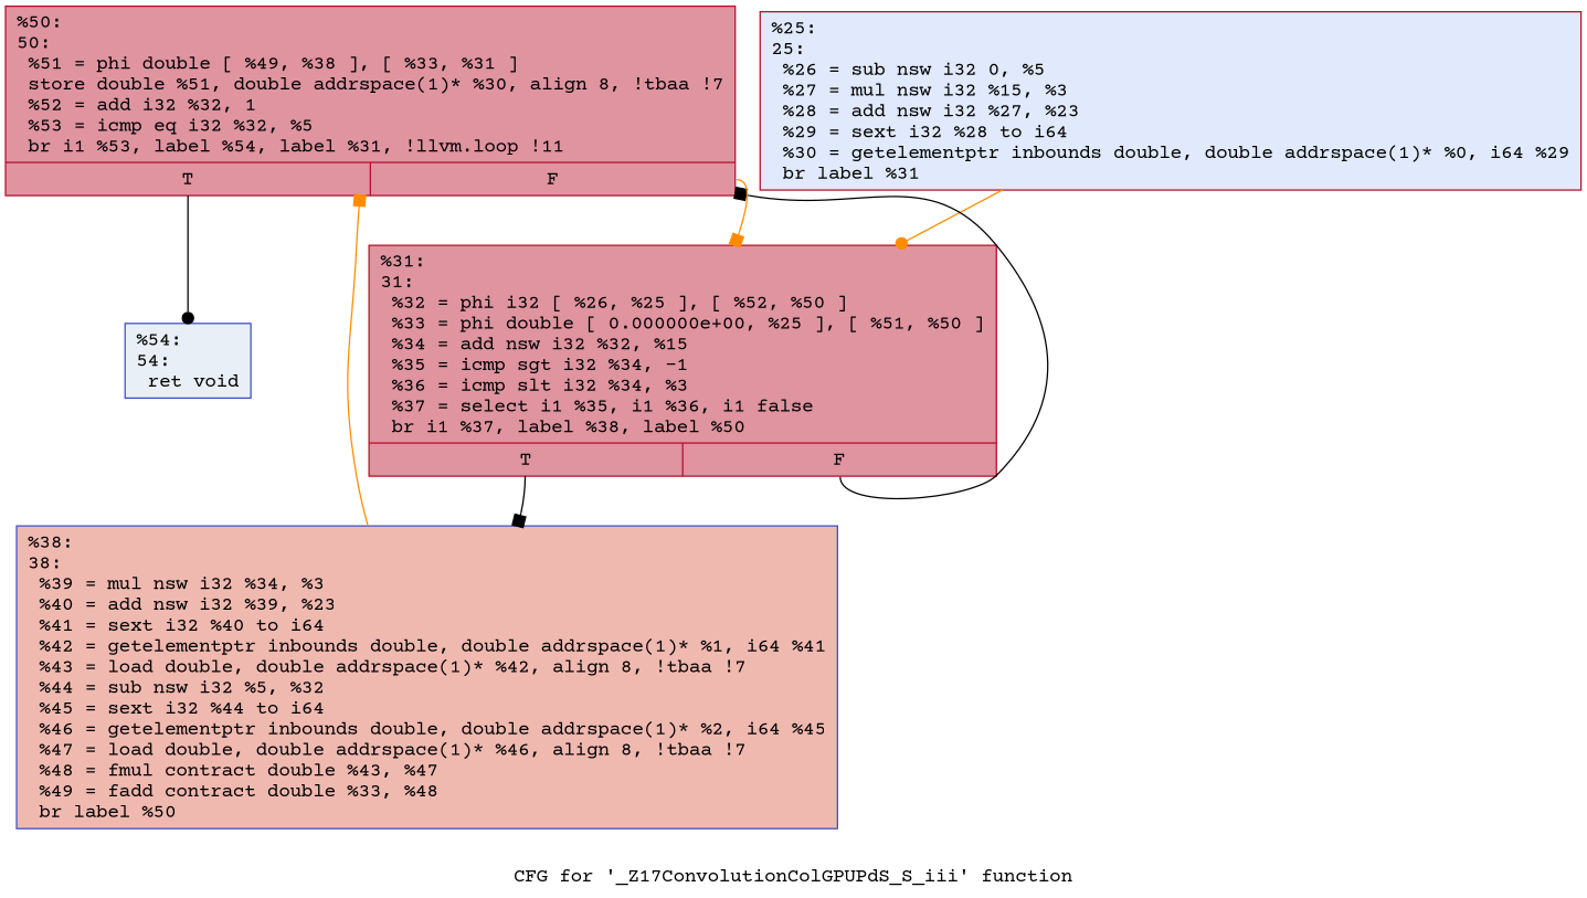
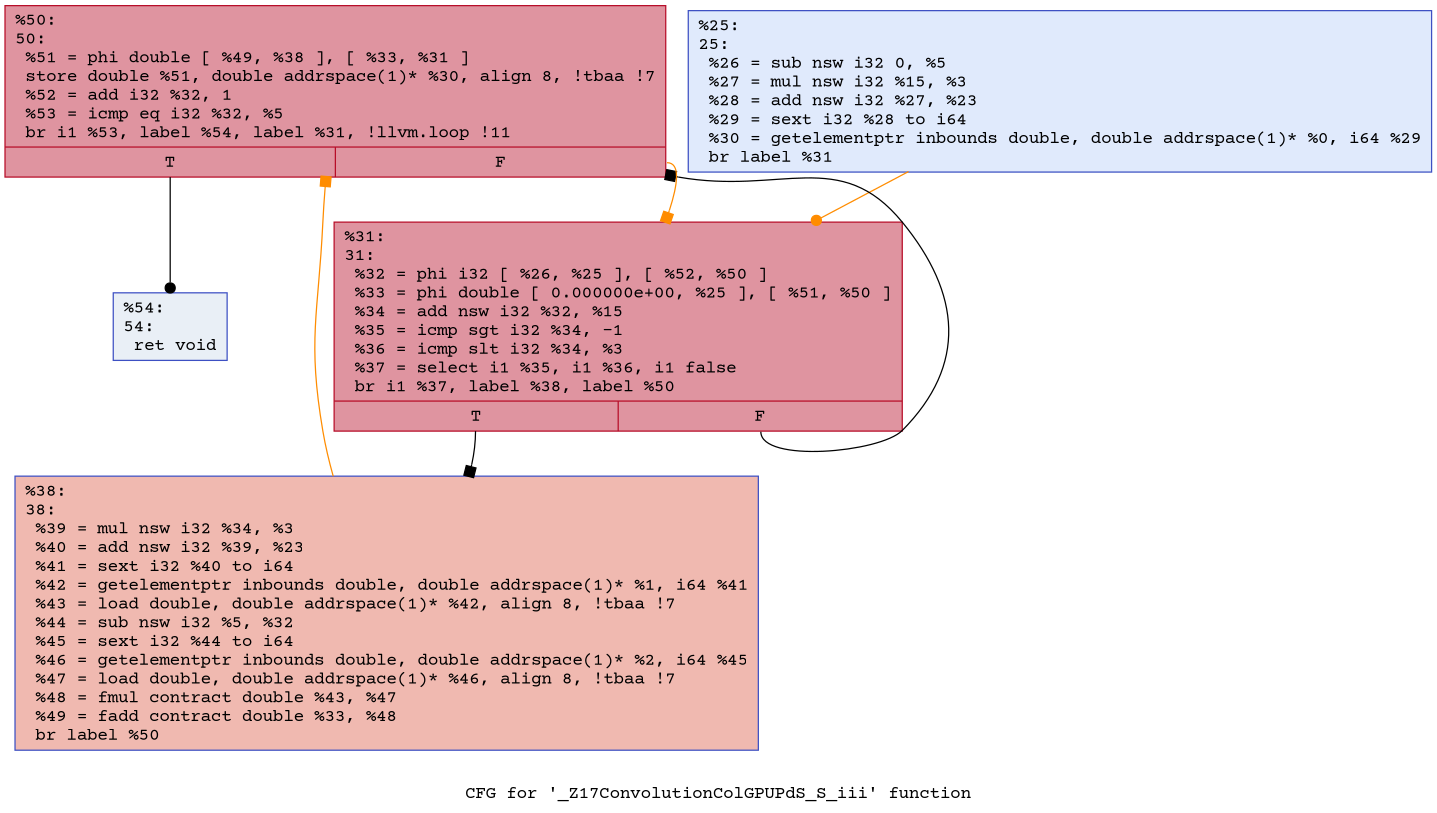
  digraph {
    fontname="Courier Prime"
    label="CFG for '_Z17ConvolutionColGPUPdS_S_iii' function"
    node [color="#3d50c3ff" fillcolor="#b70d2870" fontname="Courier Prime" shape=record style=filled]
    edge [arrowhead=box color=darkorange fontname="Courier Prime" tailport=s0]
    n1 [fillcolor="#cedaeb70" label="{%54:\l54:                                               \l  ret void\l}"]
-   n2 [color="#b70d28ff" fillcolor="#b9d0f970" label="{%25:\l25:                                               \l  %26 = sub nsw i32 0, %5\l  %27 = mul nsw i32 %15, %3\l  %28 = add nsw i32 %27, %23\l  %29 = sext i32 %28 to i64\l  %30 = getelementptr inbounds double, double addrspace(1)* %0, i64 %29\l  br label %31\l}"]
+   n2 [fillcolor="#b9d0f970" label="{%25:\l25:                                               \l  %26 = sub nsw i32 0, %5\l  %27 = mul nsw i32 %15, %3\l  %28 = add nsw i32 %27, %23\l  %29 = sext i32 %28 to i64\l  %30 = getelementptr inbounds double, double addrspace(1)* %0, i64 %29\l  br label %31\l}"]
    n3 [color="#b70d28ff" label="{%31:\l31:                                               \l  %32 = phi i32 [ %26, %25 ], [ %52, %50 ]\l  %33 = phi double [ 0.000000e+00, %25 ], [ %51, %50 ]\l  %34 = add nsw i32 %32, %15\l  %35 = icmp sgt i32 %34, -1\l  %36 = icmp slt i32 %34, %3\l  %37 = select i1 %35, i1 %36, i1 false\l  br i1 %37, label %38, label %50\l|{<s0>T|<s1>F}}"]
    n4 [fillcolor="#de614d70" label="{%38:\l38:                                               \l  %39 = mul nsw i32 %34, %3\l  %40 = add nsw i32 %39, %23\l  %41 = sext i32 %40 to i64\l  %42 = getelementptr inbounds double, double addrspace(1)* %1, i64 %41\l  %43 = load double, double addrspace(1)* %42, align 8, !tbaa !7\l  %44 = sub nsw i32 %5, %32\l  %45 = sext i32 %44 to i64\l  %46 = getelementptr inbounds double, double addrspace(1)* %2, i64 %45\l  %47 = load double, double addrspace(1)* %46, align 8, !tbaa !7\l  %48 = fmul contract double %43, %47\l  %49 = fadd contract double %33, %48\l  br label %50\l}"]
    n5 [color="#b70d28ff" label="{%50:\l50:                                               \l  %51 = phi double [ %49, %38 ], [ %33, %31 ]\l  store double %51, double addrspace(1)* %30, align 8, !tbaa !7\l  %52 = add i32 %32, 1\l  %53 = icmp eq i32 %32, %5\l  br i1 %53, label %54, label %31, !llvm.loop !11\l|{<s0>T|<s1>F}}"]
    n2 -> n3 [arrowhead=dot]
    n3 -> n4 [color=black]
    n3 -> n5 [color=black tailport=s1]
    n4 -> n5
    n5 -> n1 [arrowhead=dot color=black]
    n5 -> n3 [tailport=s1]
  }
